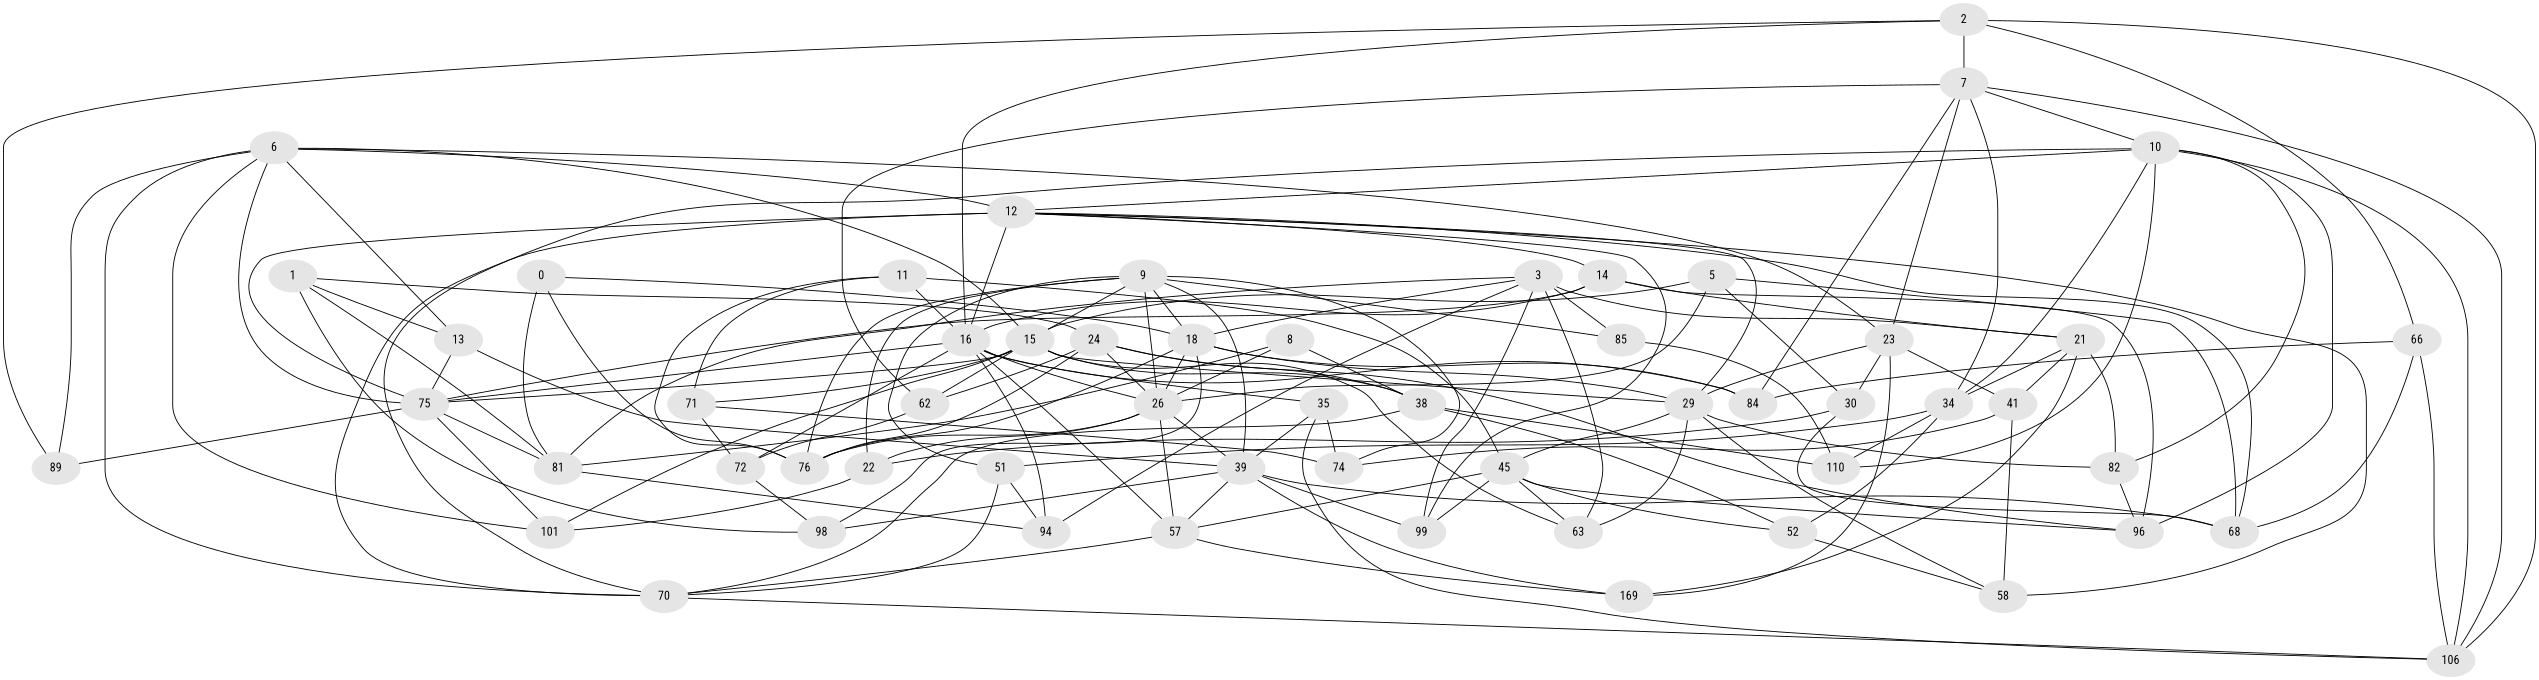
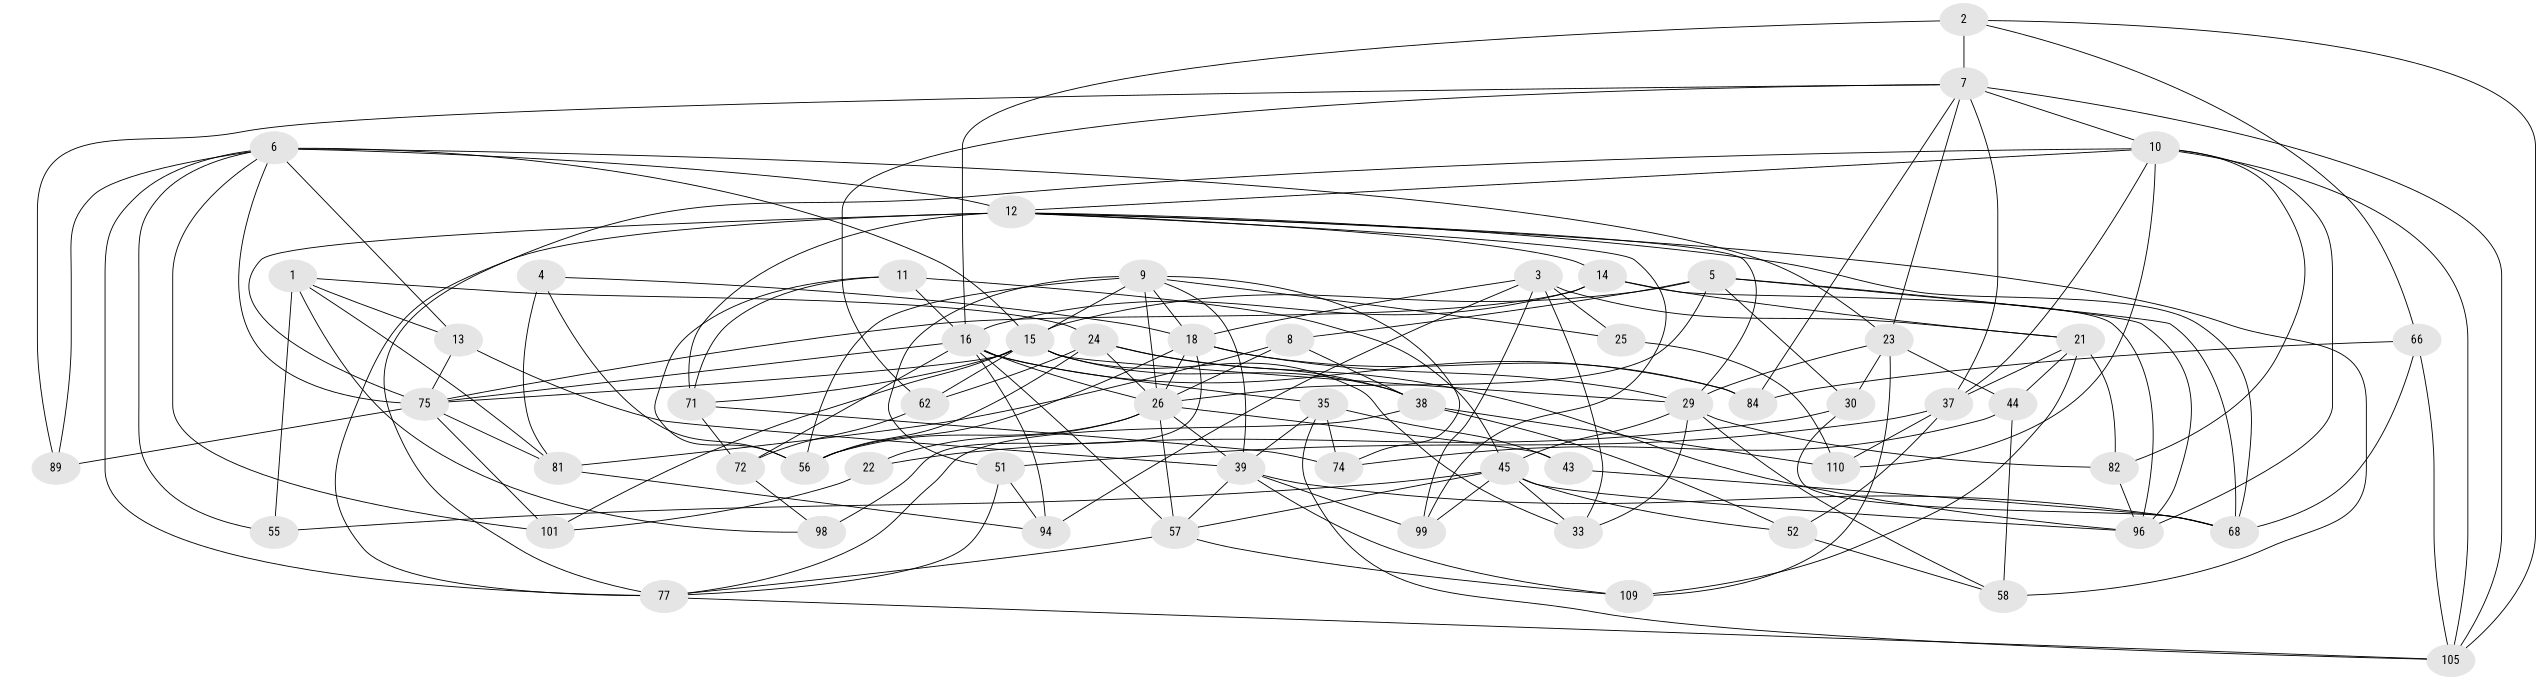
  graph {
    fontname="Roboto Condensed"
    node [color=gray90 fontname="Roboto Condensed" style=filled]
    edge [fontname="Roboto Condensed"]
    1 [super="+93"]
    13
    24 [super="+47"]
+   55
    81 [super="+92"]
    98
    n7 [label=75 super="+46+73"]
    39 [super="+54+41"]
-   76 [super="+100"]
+   76 [super="+100" label=56]
    26 [super="+56+40"]
    96 [super="+117"]
    62
    38 [super="+42+113"]
    94
    7 [super="+20+22"]
-   105 [super="+111" label=106]
+   105 [super="+111"]
    23 [super="+90"]
    89
    10 [super="+60+67"]
-   34 [super="+59"]
+   34 [super="+59" label=37]
    84
    2
    16 [super="+87+36"]
    66
    35 [super="+79"]
    57 [super="+77"]
    72
    68 [super="+80"]
    3 [super="+118+102"]
    18 [super="+27+112"]
    21 [super="+103"]
-   63
-   85
+   63 [label=33]
+   85 [label=25]
    99
    29 [super="+115+61"]
    82
-   44 [label=41]
-   109 [label=169]
+   44
+   109
    110
-   4 [label=0]
+   4
    5 [super="+104"]
    8
    15 [super="+17+86"]
    30
    101
    71
    n47 [label=22]
+   43
    6 [super="+53+48"]
    12 [super="+19"]
-   70 [super="+108"]
+   70 [super="+108" label=77]
    14 [super="+37"]
    58
    51
    52
    9 [super="+33"]
    74
    11
    45 [super="+50+49"]
    1 -- 13
    1 -- 24
+   1 -- 55 [weight=2]
    1 -- 81
    1 -- 98
    13 -- n7
    13 -- 39
    24 -- 76
    24 -- 26
    24 -- 96
    24 -- 62
    24 -- 38
    81 -- 94
    n7 -- 81
    n7 -- 89 [weight=2]
    n7 -- 101
-   39 -- 98
    39 -- 57
    39 -- 68
    39 -- 99
    39 -- 109
    26 -- 39
    26 -- 76
    26 -- 57
    26 -- n47
+   26 -- 43 [weight=2]
    62 -- 72
    38 -- 110
    38 -- 70
    38 -- 52
    7 -- 62
    7 -- 105
    7 -- 23
-   2 -- 89
+   7 -- 89
    7 -- 10
    7 -- 34
    7 -- 84
    23 -- 29
    23 -- 44
    23 -- 109
    23 -- 30
    10 -- 96
    10 -- 105
    10 -- 34
    10 -- 82
    10 -- 110
    10 -- 12
    10 -- 70
    34 -- 110
    34 -- 51
    34 -- 52
    2 -- 7
    2 -- 105
    2 -- 16
    2 -- 66
    16 -- n7
    16 -- 26 [weight=2]
    16 -- 94
    16 -- 84
    16 -- 35
    16 -- 57
    16 -- 72
    66 -- 105
    66 -- 84
    66 -- 68
    35 -- 39 [weight=2]
    35 -- 105
+   35 -- 43
    35 -- 74
    57 -- 109
    57 -- 70
    72 -- 98
-   3 -- 81
    3 -- 94
    3 -- 18
    3 -- 21
    3 -- 63
    3 -- 85 [weight=2]
    3 -- 99
    18 -- 98
    18 -- 76
    18 -- 26
    18 -- 84
    18 -- 29
    21 -- 34
    21 -- 82
    21 -- 44
    21 -- 109
    85 -- 110
    29 -- 63
    29 -- 82
    29 -- 58
    29 -- 45
    82 -- 96
    44 -- 58
    44 -- 74
    4 -- 81
    4 -- 76
    4 -- 18
    5 -- 26
+   5 -- 96
    5 -- 68
+   5 -- 8
    5 -- 15
    5 -- 30
    8 -- 81
    8 -- 26
    8 -- 38
    15 -- n7
    15 -- 62
    15 -- 38
    15 -- 63
    15 -- 29
    15 -- 101
    15 -- 71
    30 -- 68
    30 -- n47
    71 -- 72
    71 -- 74
    n47 -- 101
+   43 -- 68
    6 -- 13
+   6 -- 55
    6 -- n7
    6 -- 23
    6 -- 89
    6 -- 15
    6 -- 101
    6 -- 12 [weight=2]
    6 -- 70
    12 -- n7
-   12 -- 16
+   12 -- 71
    12 -- 68
    12 -- 99
    12 -- 29
    12 -- 70 [weight=2]
    12 -- 14
    12 -- 58
    70 -- 105
    14 -- n7
    14 -- 96
    14 -- 16
    14 -- 21
    51 -- 94
    51 -- 70
    52 -- 58
    9 -- 39
    9 -- 76
    9 -- 26 [weight=2]
    9 -- 18
    9 -- 85
    9 -- 15
-   9 -- n47
    9 -- 51
    9 -- 74
    11 -- 76
    11 -- 16
    11 -- 71
    11 -- 45
+   45 -- 55
    45 -- 96
    45 -- 57
    45 -- 63
    45 -- 99
    45 -- 52
  }
